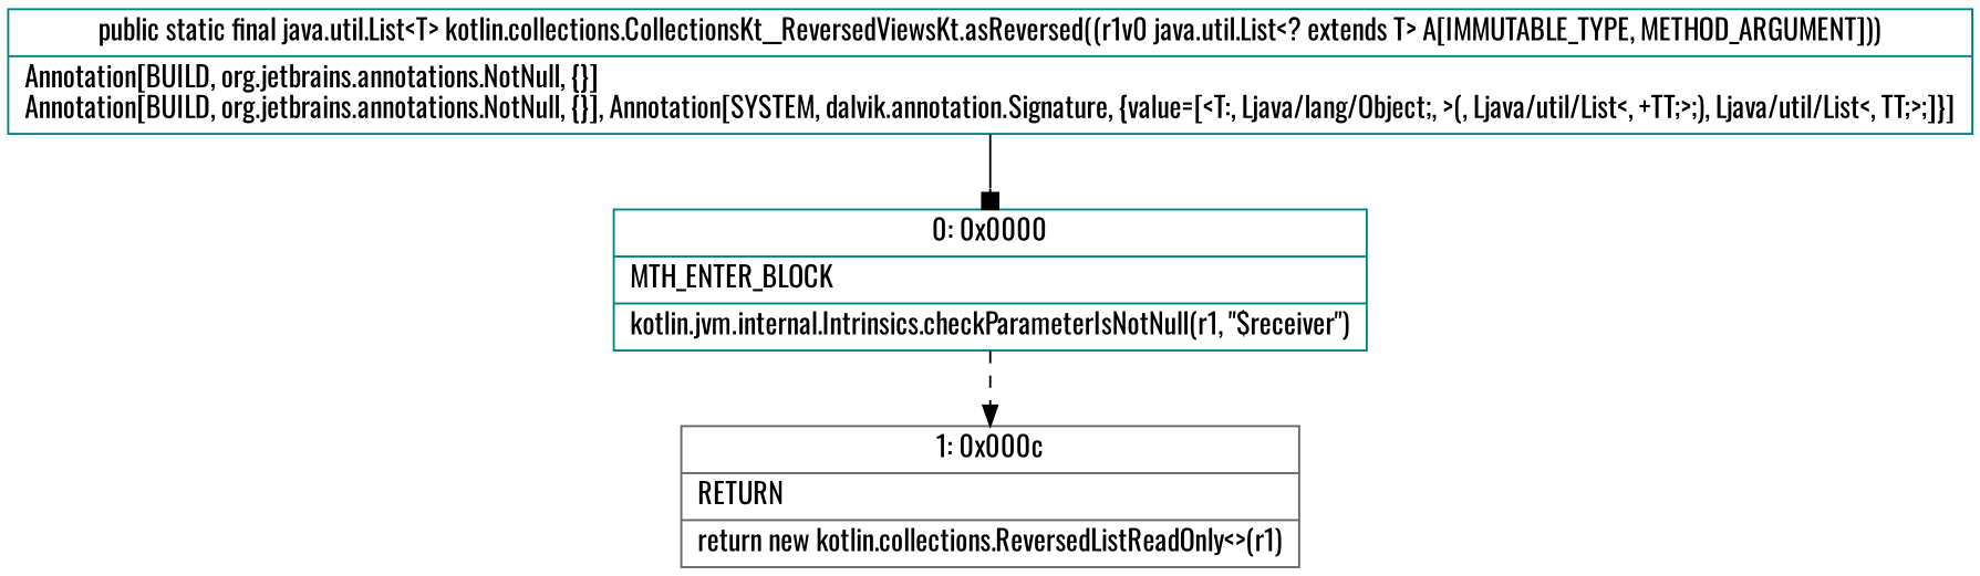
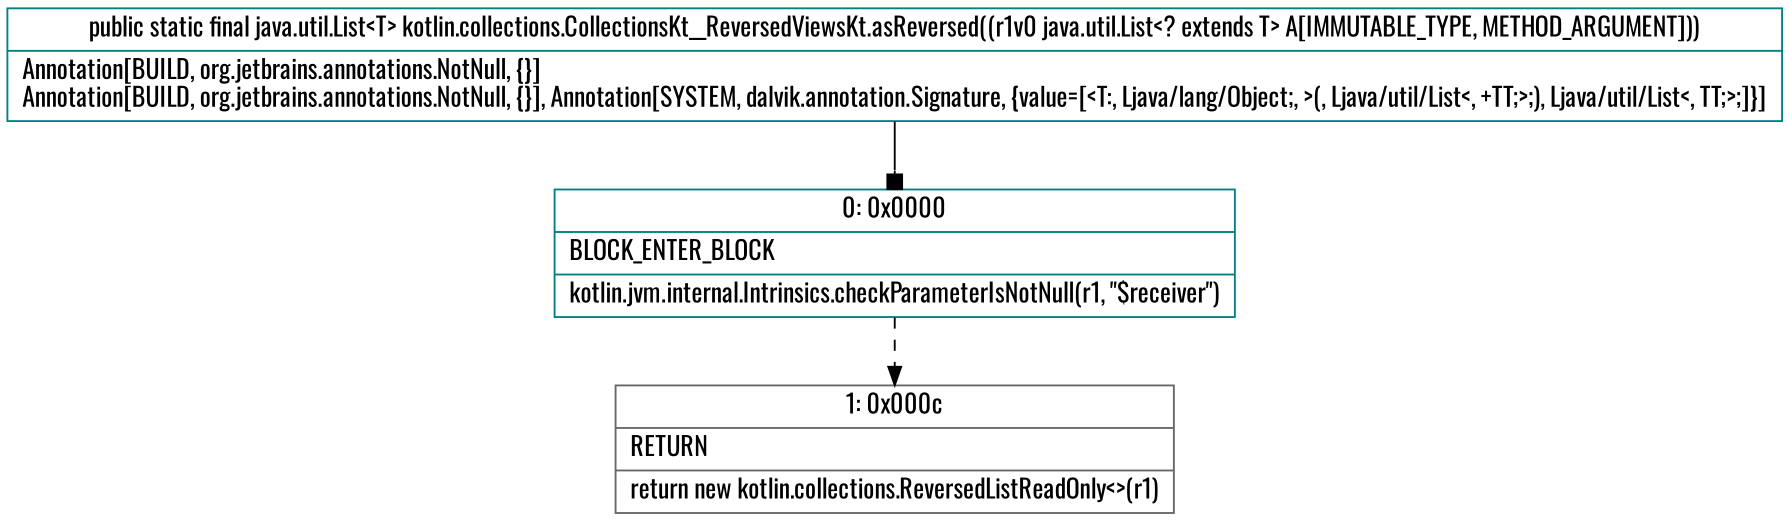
  digraph {
    fontname=Oswald
    node [shape=record color=teal fontname=Oswald]
    edge [fontname=Oswald]
-   n1 [label="{0\:\ 0x0000|MTH_ENTER_BLOCK\l|kotlin.jvm.internal.Intrinsics.checkParameterIsNotNull(r1, \"$receiver\")\l}"]
+   n1 [label="{0\:\ 0x0000|BLOCK_ENTER_BLOCK\l|kotlin.jvm.internal.Intrinsics.checkParameterIsNotNull(r1, \"$receiver\")\l}"]
    n2 [label="{1\:\ 0x000c|RETURN\l|return new kotlin.collections.ReversedListReadOnly\<\>(r1)\l}" color=gray40]
    n3 [label="{public static final java.util.List\<T\> kotlin.collections.CollectionsKt__ReversedViewsKt.asReversed((r1v0 java.util.List\<? extends T\> A[IMMUTABLE_TYPE, METHOD_ARGUMENT]))  | Annotation[BUILD, org.jetbrains.annotations.NotNull, \{\}]\lAnnotation[BUILD, org.jetbrains.annotations.NotNull, \{\}], Annotation[SYSTEM, dalvik.annotation.Signature, \{value=[\<T:, Ljava\/lang\/Object;, \>(, Ljava\/util\/List\<, +TT;\>;), Ljava\/util\/List\<, TT;\>;]\}]\l}"]
    n1 -> n2 [style=dashed arrowhead=normal]
    n3 -> n1 [style=solid arrowhead=box]
  }
